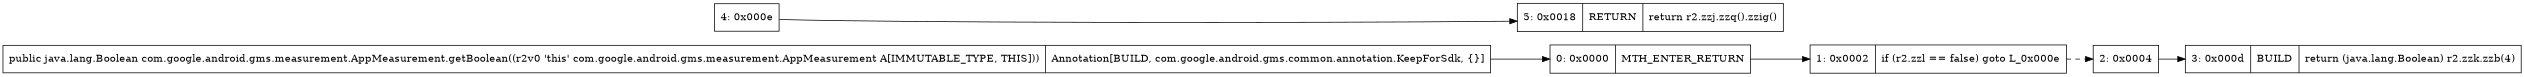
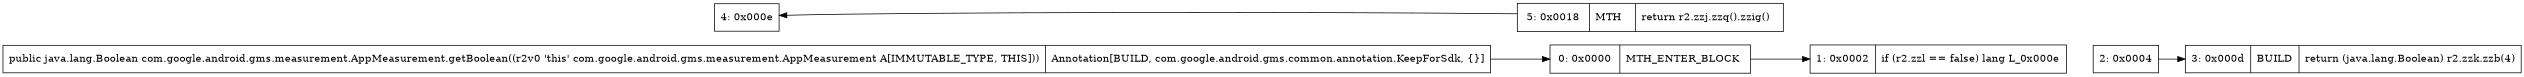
  digraph {
    rankdir=LR
    node [shape=record]
-   n1 [label="{0\:\ 0x0000|MTH_ENTER_RETURN\l}"]
-   n2 [label="{1\:\ 0x0002|if (r2.zzl == false) goto L_0x000e\l}"]
+   n1 [label="{0\:\ 0x0000|MTH_ENTER_BLOCK\l}"]
+   n2 [label="{1\:\ 0x0002|if (r2.zzl == false) lang L_0x000e\l}"]
    n3 [label="{2\:\ 0x0004}"]
    n4 [label="{3\:\ 0x000d|BUILD\l|return (java.lang.Boolean) r2.zzk.zzb(4)\l}"]
    n5 [label="{4\:\ 0x000e}"]
-   n6 [label="{5\:\ 0x0018|RETURN\l|return r2.zzj.zzq().zzig()\l}"]
+   n6 [label="{5\:\ 0x0018|MTH\l|return r2.zzj.zzq().zzig()\l}"]
    n7 [label="{public java.lang.Boolean com.google.android.gms.measurement.AppMeasurement.getBoolean((r2v0 'this' com.google.android.gms.measurement.AppMeasurement A[IMMUTABLE_TYPE, THIS]))  | Annotation[BUILD, com.google.android.gms.common.annotation.KeepForSdk, \{\}]\l}"]
    n1 -> n2
-   n2 -> n3 [style=dashed]
    n3 -> n4
-   n5 -> n6
+   n6 -> n5
    n7 -> n1
  }
